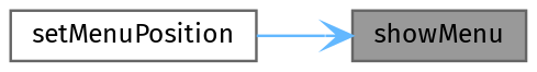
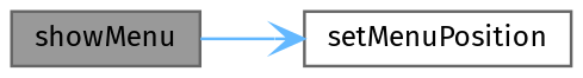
  digraph {
    rankdir=LR
    fontname="Fira Sans"
    node [fontname="Fira Sans" fontsize=10 shape=box style=filled]
    n1 [color=gray40 fillcolor=grey60 fontcolor=black height=0.2 label=showMenu width=0.4]
    n2 [color=grey40 fillcolor=white height=0.2 label=setMenuPosition width=0.4]
-   n2 -> n1 [color=steelblue1 fontname="Fira Sans" fontsize=10 labelfontname=Helvetica labelfontsize=10 style=solid arrowhead=vee]
+   n1 -> n2 [color=steelblue1 fontname="Fira Sans" fontsize=10 labelfontname=Helvetica labelfontsize=10 style=solid arrowhead=vee]
  }
